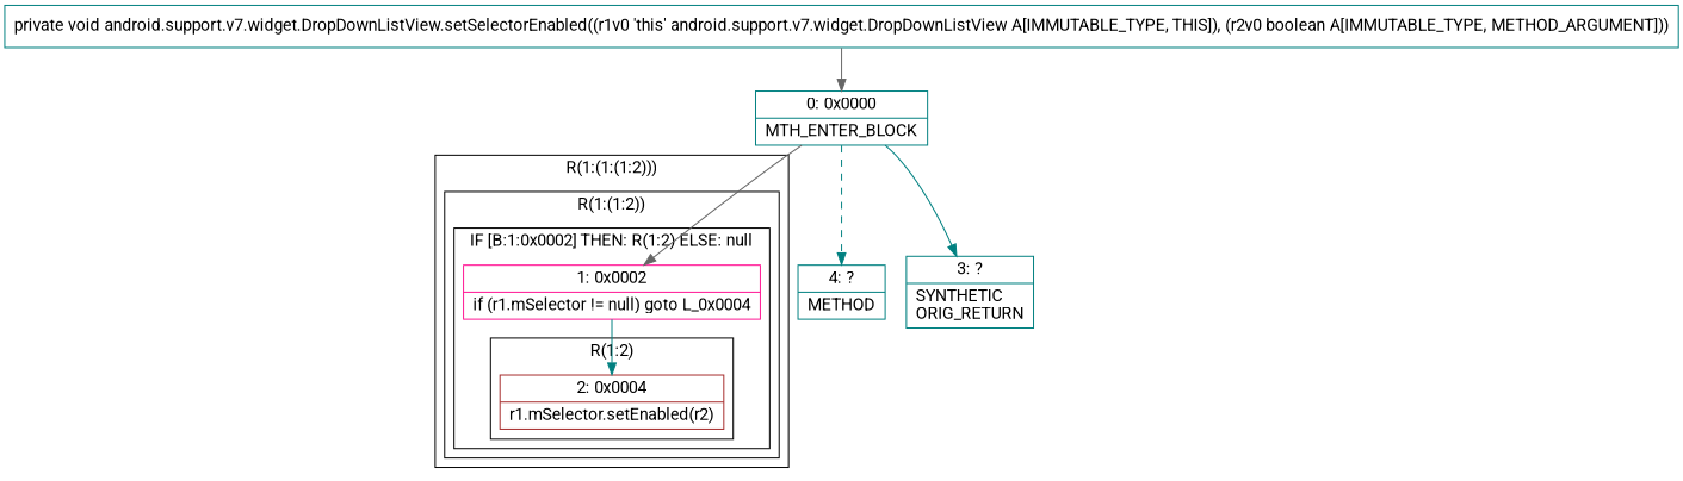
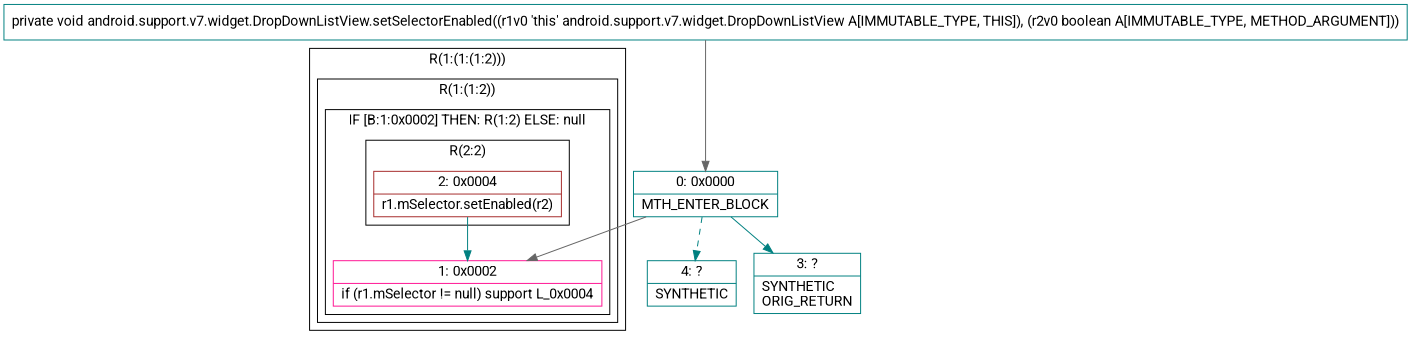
  digraph {
    fontname=Roboto
    node [color=teal fontname=Roboto shape=record]
    edge [color=teal fontname=Roboto]
    n1 [color=brown label="{2\:\ 0x0004|r1.mSelector.setEnabled(r2)\l}"]
-   n2 [color=deeppink label="{1\:\ 0x0002|if (r1.mSelector != null) goto L_0x0004\l}"]
-   n3 [label="{4\:\ ?|METHOD\l}"]
+   n2 [color=deeppink label="{1\:\ 0x0002|if (r1.mSelector != null) support L_0x0004\l}"]
+   n3 [label="{4\:\ ?|SYNTHETIC\l}"]
    n4 [label="{3\:\ ?|SYNTHETIC\lORIG_RETURN\l}"]
    n5 [label="{0\:\ 0x0000|MTH_ENTER_BLOCK\l}"]
    n6 [label="{private void android.support.v7.widget.DropDownListView.setSelectorEnabled((r1v0 'this' android.support.v7.widget.DropDownListView A[IMMUTABLE_TYPE, THIS]), (r2v0 boolean A[IMMUTABLE_TYPE, METHOD_ARGUMENT])) }"]
    subgraph cluster_1 {
      label="R(1:(1:(1:2)))"
      subgraph cluster_2 {
        label="R(1:(1:2))"
        subgraph cluster_3 {
          label="IF [B:1:0x0002] THEN: R(1:2) ELSE: null"
          n2
          subgraph cluster_4 {
-           label="R(1:2)"
+           label="R(2:2)"
            n1
          }
        }
      }
    }
-   n2 -> n1
+   n1 -> n2
    n5 -> n2 [color=gray40]
    n5 -> n3 [style=dashed]
    n5 -> n4
    n6 -> n5 [color=gray40]
  }
